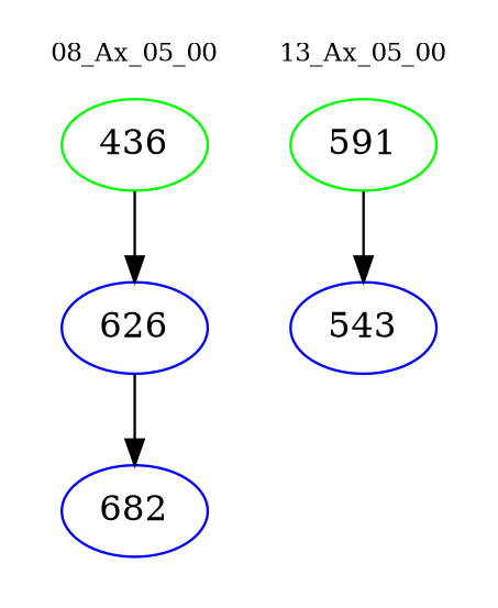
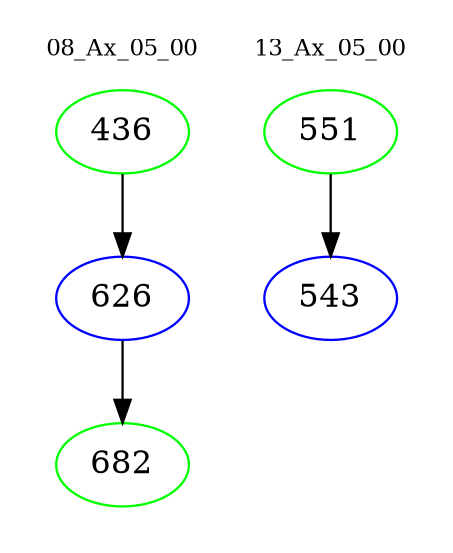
  digraph {
    node [color=blue]
    edge [color=black]
    n1 [color=green label=436]
    n2 [label=626]
-   n3 [label=682]
-   n4 [color=green label=591]
+   n3 [color=green label=682]
+   n4 [color=green label=551]
    n5 [label=543]
    subgraph cluster_1 {
      color=white
      fontsize=10
      label="08_Ax_05_00"
      n1
      n2
      n3
    }
    subgraph cluster_2 {
      color=white
      fontsize=10
      label="13_Ax_05_00"
      n4
      n5
    }
    n1 -> n2
    n2 -> n3
    n4 -> n5
  }
